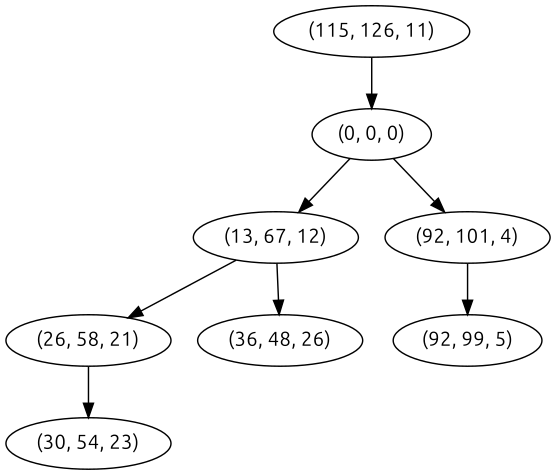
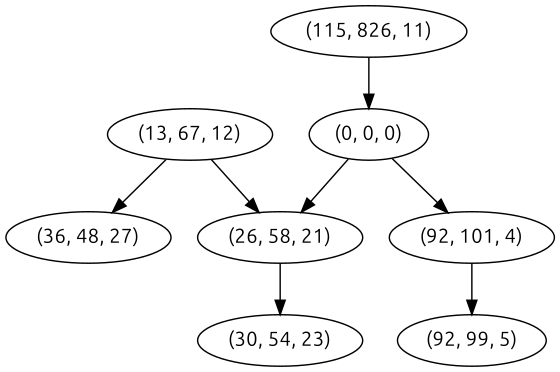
  digraph {
    fontname=Ubuntu
    node [fontname=Ubuntu]
    edge [fontname=Ubuntu]
    "(0, 0, 0)"
    "(13, 67, 12)"
    n3 [label="(92, 101, 4)"]
    "(26, 58, 21)"
-   "(36, 48, 26)"
+   "(36, 48, 26)" [label="(36, 48, 27)"]
    "(92, 99, 5)"
-   "(115, 126, 11)"
+   "(115, 126, 11)" [label="(115, 826, 11)"]
    "(30, 54, 23)"
-   "(0, 0, 0)" -> "(13, 67, 12)"
+   "(0, 0, 0)" -> "(26, 58, 21)"
    "(0, 0, 0)" -> n3
    "(13, 67, 12)" -> "(26, 58, 21)"
    "(13, 67, 12)" -> "(36, 48, 26)"
    n3 -> "(92, 99, 5)"
    "(26, 58, 21)" -> "(30, 54, 23)"
    "(115, 126, 11)" -> "(0, 0, 0)"
  }
